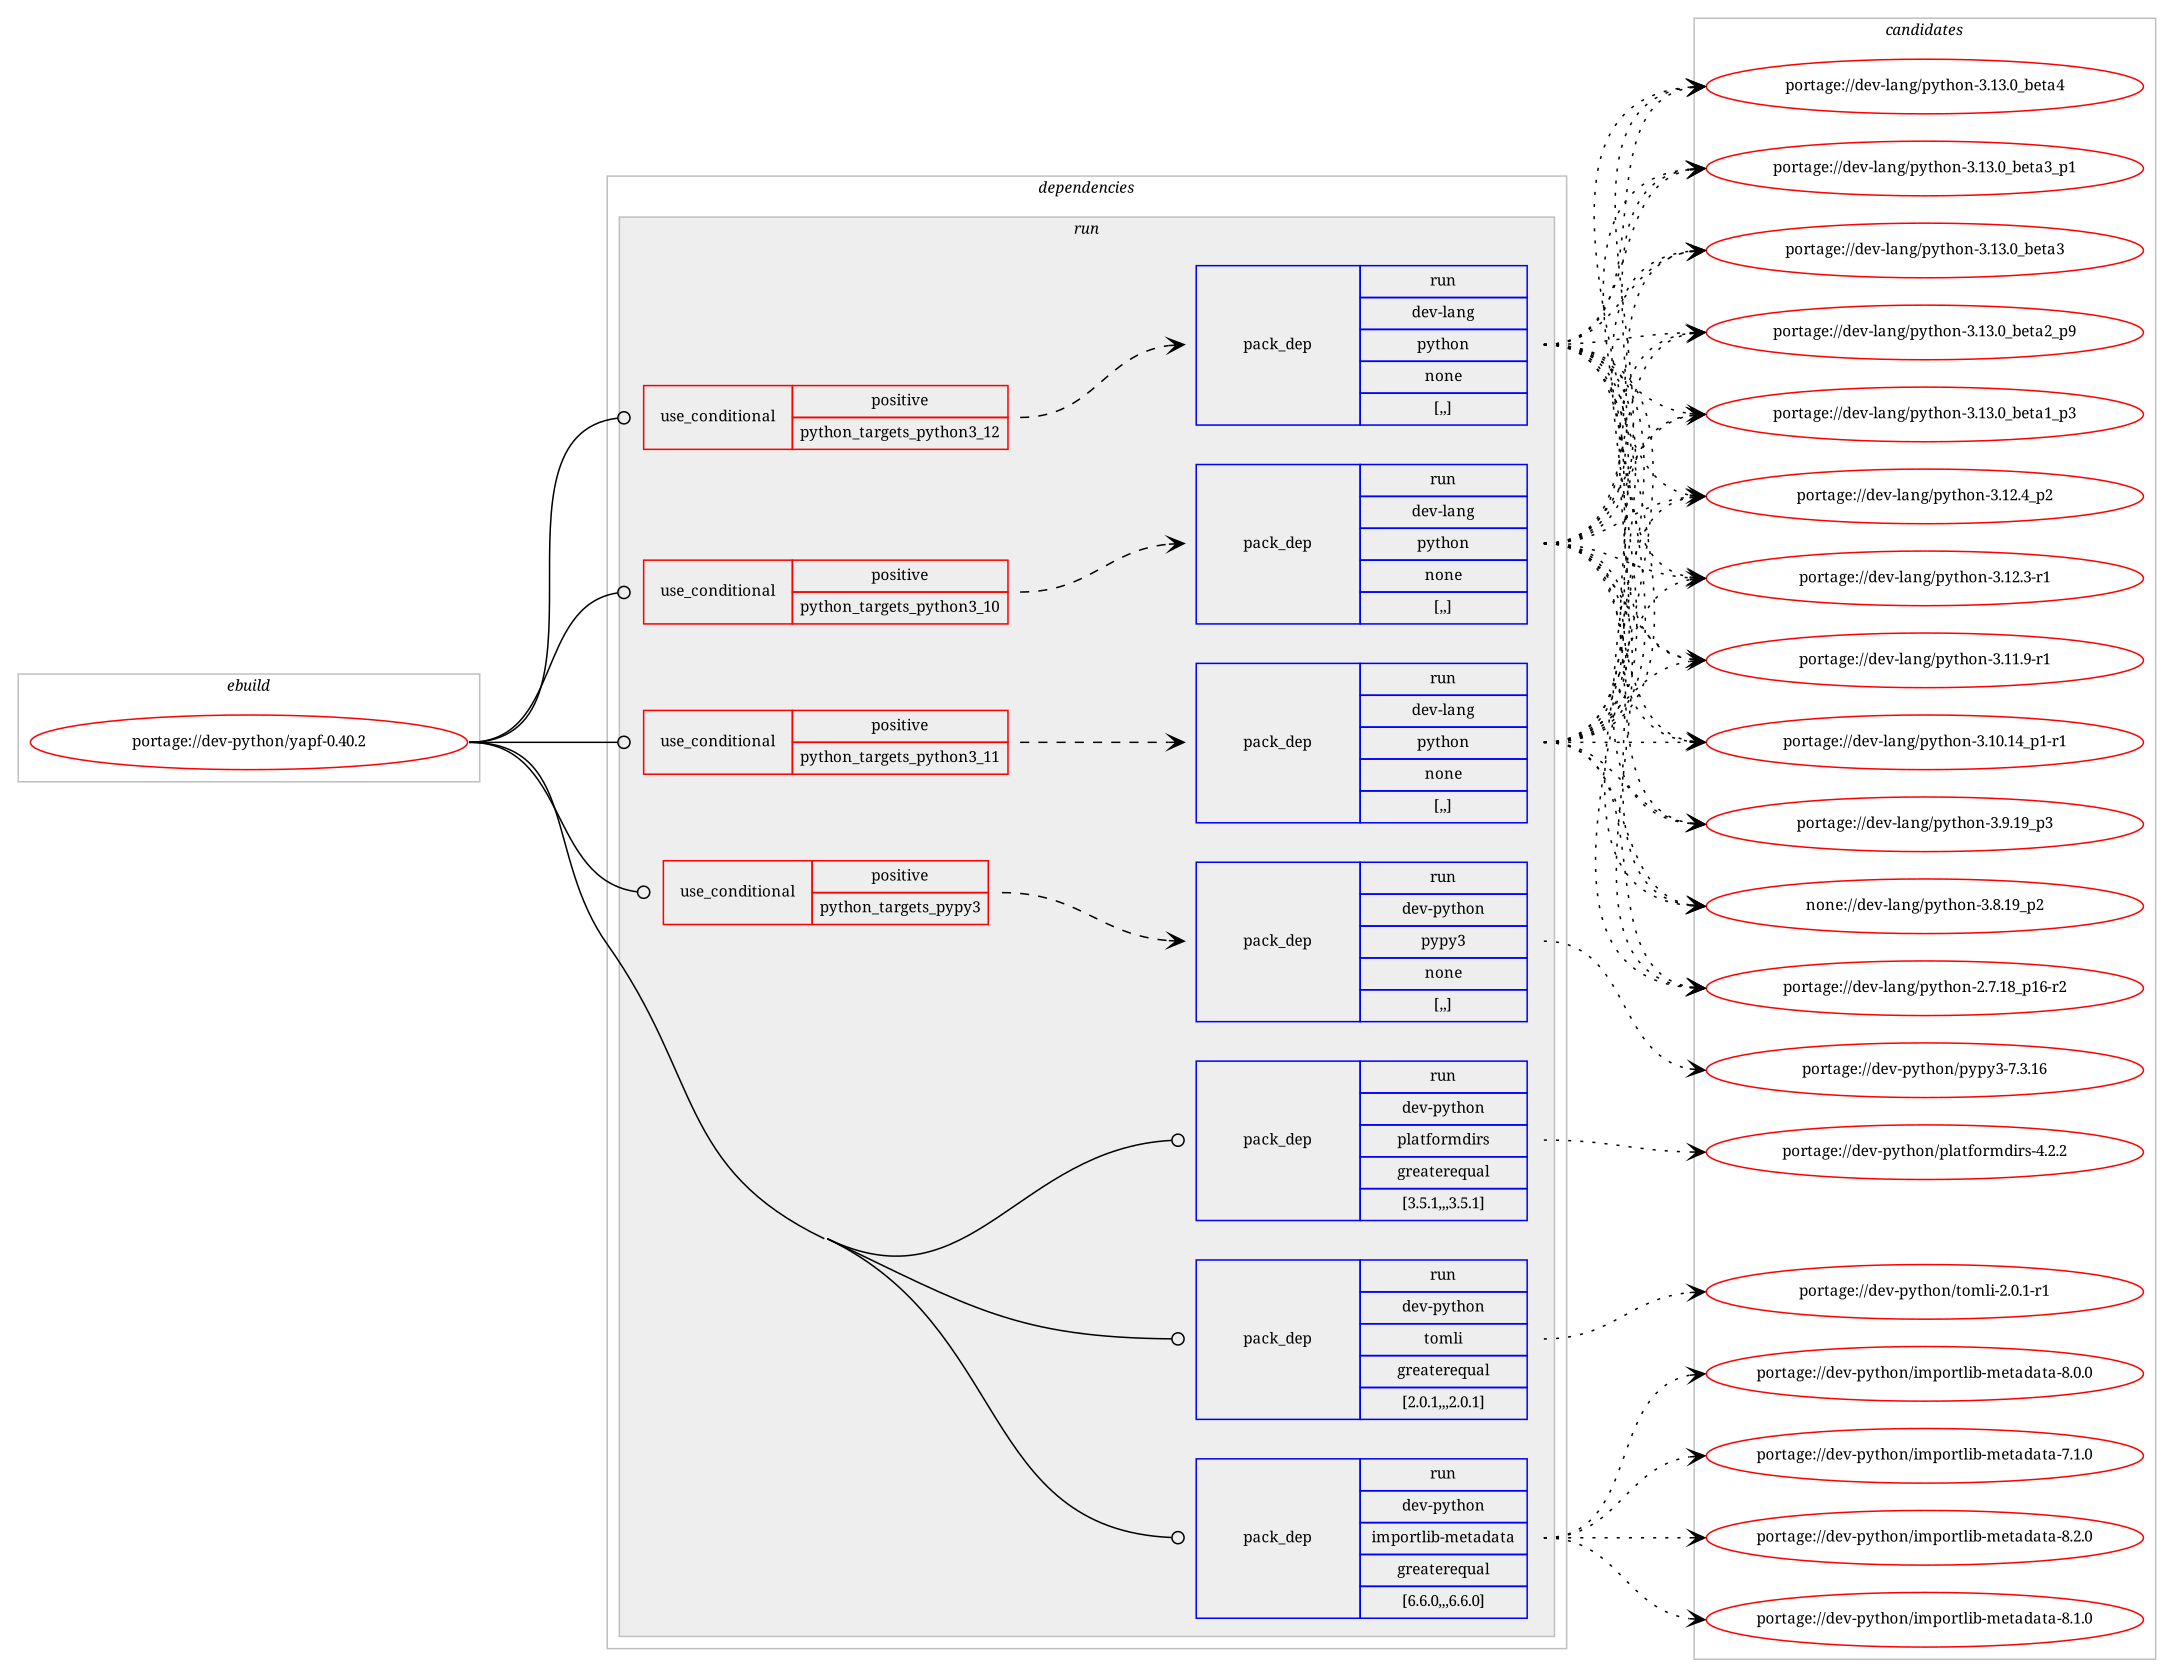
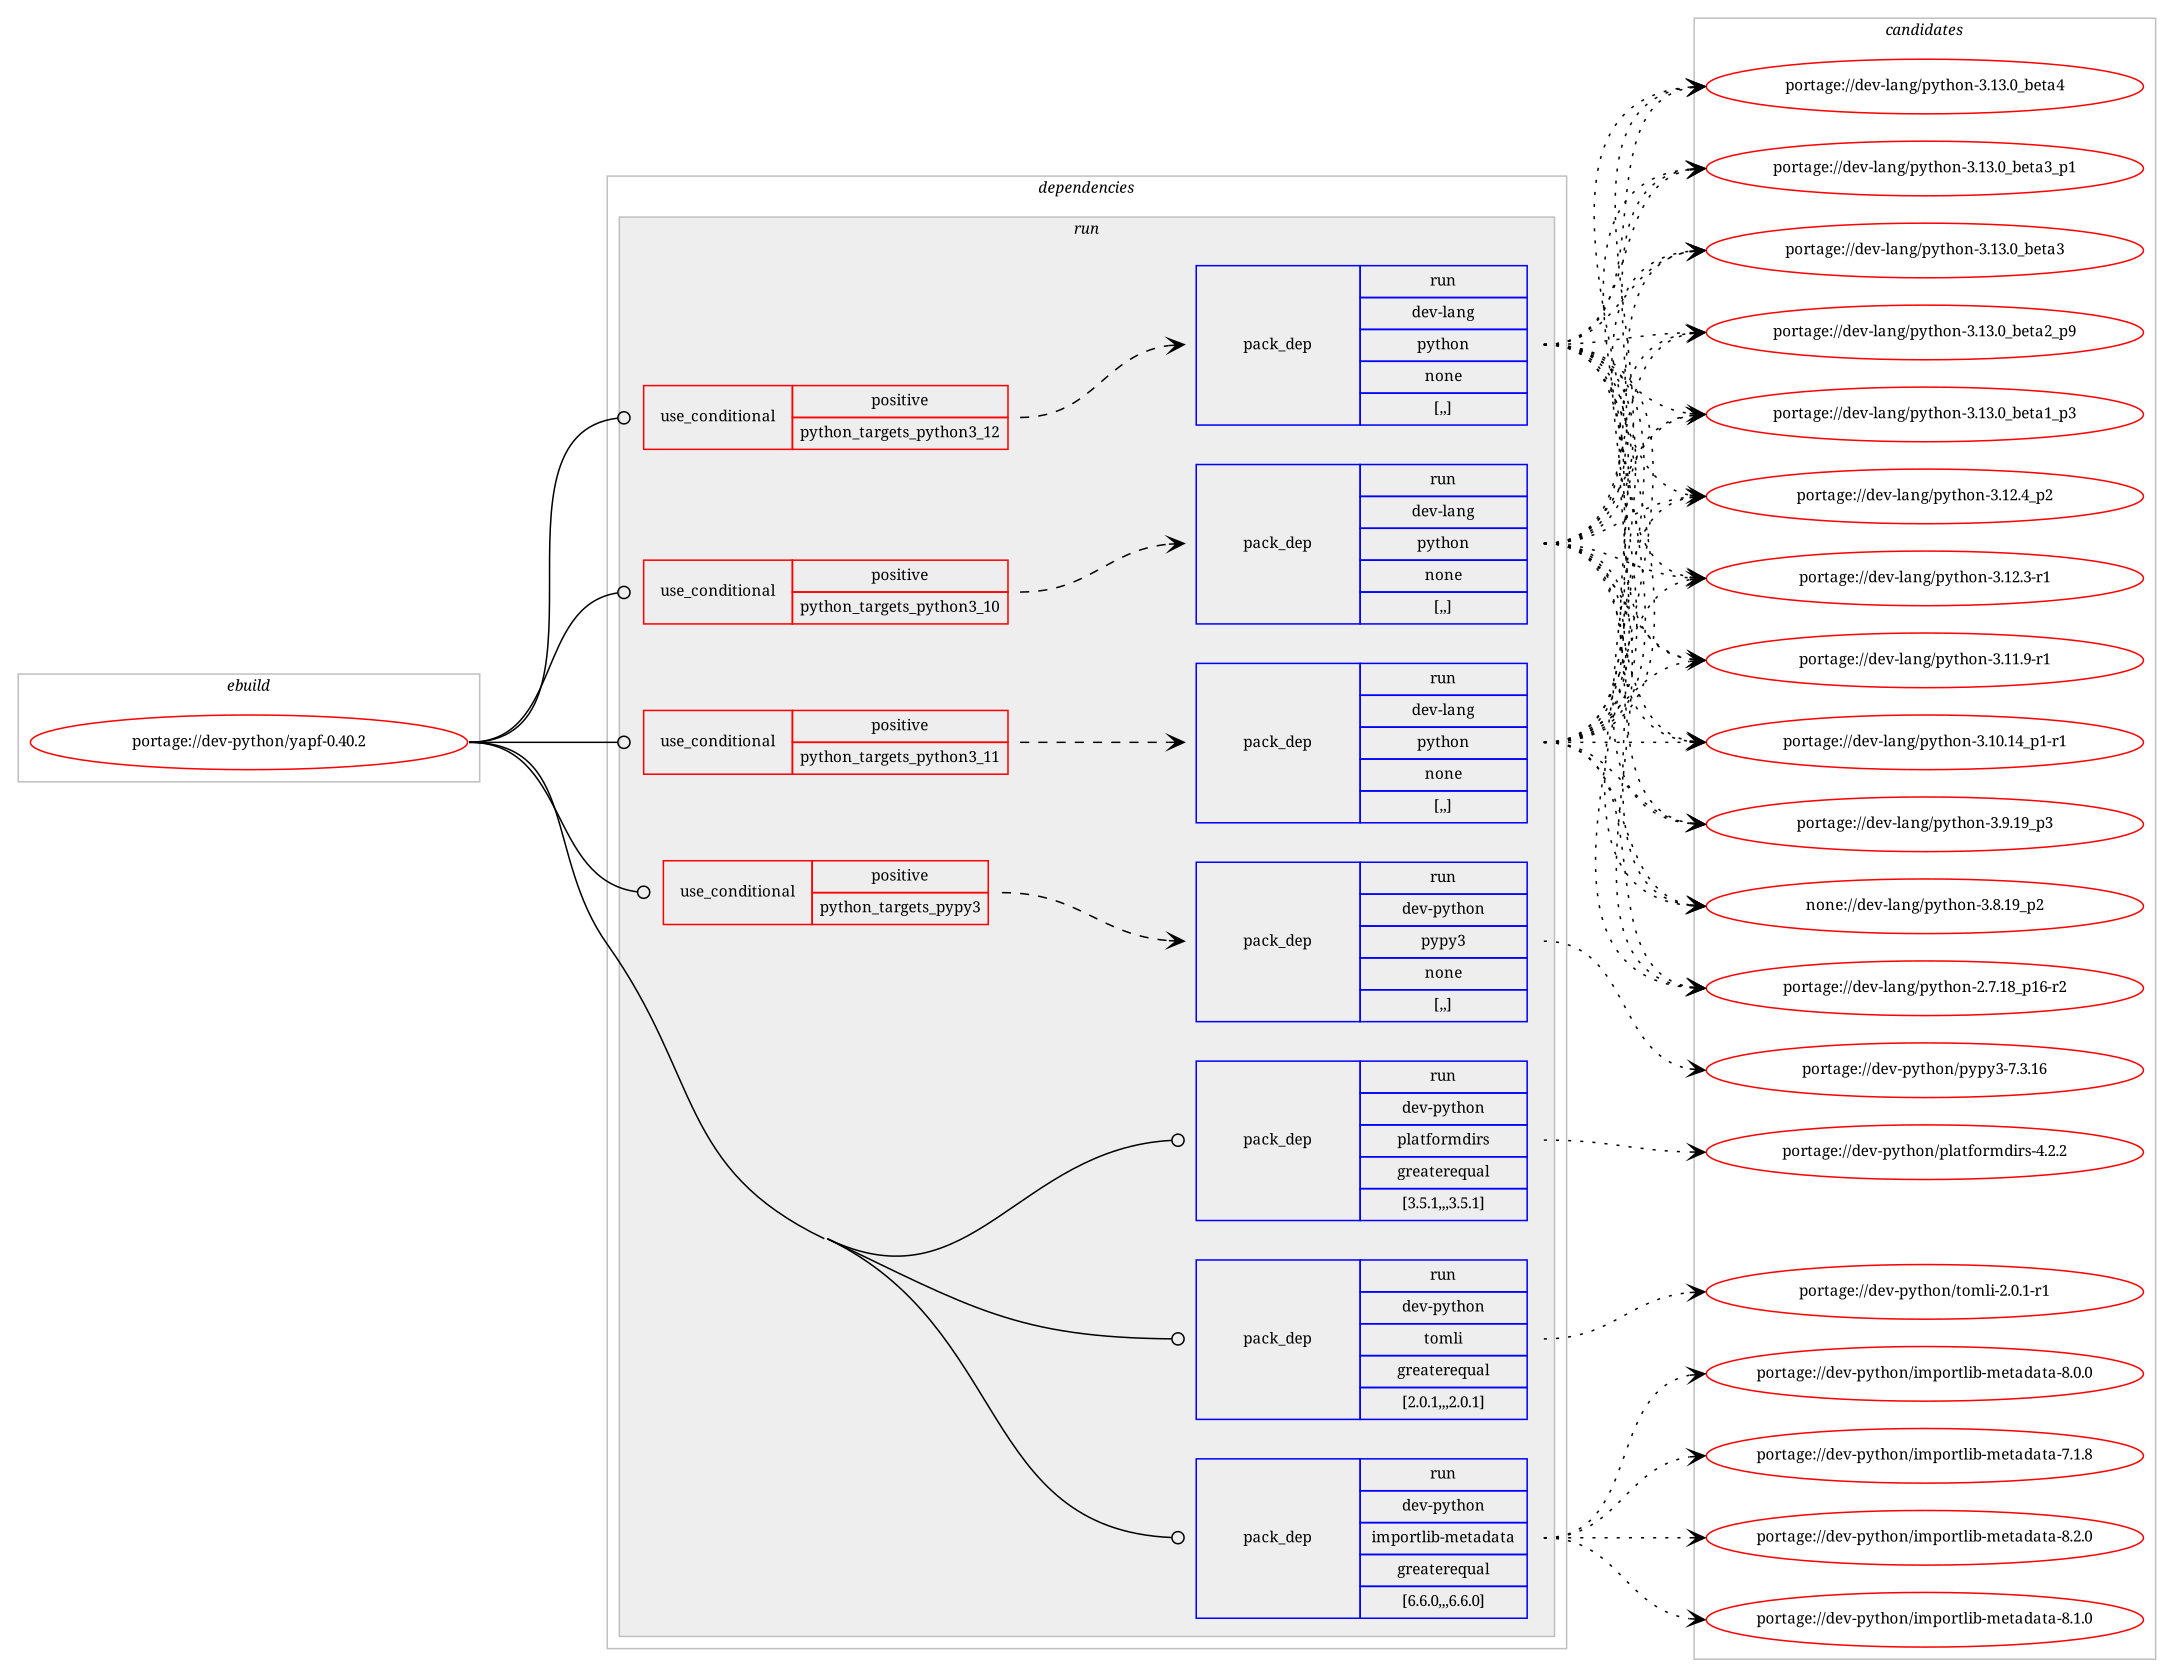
  digraph {
    compound=true
    concentrate=true
    fontname="Noto Serif"
    fontsize=10
    newrank=true
    rankdir=LR
    ranksep=1.5
    node [color=red fontname="Noto Serif" fontsize=10]
    edge [arrowhead=vee fontname="Noto Serif" headport=w style=dotted tailport=e weight=100]
    n1 [label="portage://dev-python/yapf-0.40.2" width=4]
    n2 [color=blue label=<<TABLE BORDER="0" CELLBORDER="1" CELLSPACING="0" CELLPADDING="4" WIDTH="220"><TR><TD ROWSPAN="6" CELLPADDING="30">pack_dep</TD></TR><TR><TD WIDTH="110">run</TD></TR><TR><TD>dev-python</TD></TR><TR><TD>pypy3</TD></TR><TR><TD>none</TD></TR><TR><TD>[,,]</TD></TR></TABLE>> shape=none]
    n3 [label=<<TABLE BORDER="0" CELLBORDER="1" CELLSPACING="0" CELLPADDING="4"><TR><TD ROWSPAN="3" CELLPADDING="10">use_conditional</TD></TR><TR><TD>positive</TD></TR><TR><TD>python_targets_pypy3</TD></TR></TABLE>> shape=none]
    n4 [color=blue label=<<TABLE BORDER="0" CELLBORDER="1" CELLSPACING="0" CELLPADDING="4" WIDTH="220"><TR><TD ROWSPAN="6" CELLPADDING="30">pack_dep</TD></TR><TR><TD WIDTH="110">run</TD></TR><TR><TD>dev-lang</TD></TR><TR><TD>python</TD></TR><TR><TD>none</TD></TR><TR><TD>[,,]</TD></TR></TABLE>> shape=none]
    n5 [label=<<TABLE BORDER="0" CELLBORDER="1" CELLSPACING="0" CELLPADDING="4"><TR><TD ROWSPAN="3" CELLPADDING="10">use_conditional</TD></TR><TR><TD>positive</TD></TR><TR><TD>python_targets_python3_10</TD></TR></TABLE>> shape=none]
    n6 [color=blue label=<<TABLE BORDER="0" CELLBORDER="1" CELLSPACING="0" CELLPADDING="4" WIDTH="220"><TR><TD ROWSPAN="6" CELLPADDING="30">pack_dep</TD></TR><TR><TD WIDTH="110">run</TD></TR><TR><TD>dev-lang</TD></TR><TR><TD>python</TD></TR><TR><TD>none</TD></TR><TR><TD>[,,]</TD></TR></TABLE>> shape=none]
    n7 [label=<<TABLE BORDER="0" CELLBORDER="1" CELLSPACING="0" CELLPADDING="4"><TR><TD ROWSPAN="3" CELLPADDING="10">use_conditional</TD></TR><TR><TD>positive</TD></TR><TR><TD>python_targets_python3_11</TD></TR></TABLE>> shape=none]
    n8 [color=blue label=<<TABLE BORDER="0" CELLBORDER="1" CELLSPACING="0" CELLPADDING="4" WIDTH="220"><TR><TD ROWSPAN="6" CELLPADDING="30">pack_dep</TD></TR><TR><TD WIDTH="110">run</TD></TR><TR><TD>dev-lang</TD></TR><TR><TD>python</TD></TR><TR><TD>none</TD></TR><TR><TD>[,,]</TD></TR></TABLE>> shape=none]
    n9 [label=<<TABLE BORDER="0" CELLBORDER="1" CELLSPACING="0" CELLPADDING="4"><TR><TD ROWSPAN="3" CELLPADDING="10">use_conditional</TD></TR><TR><TD>positive</TD></TR><TR><TD>python_targets_python3_12</TD></TR></TABLE>> shape=none]
    n10 [color=blue label=<<TABLE BORDER="0" CELLBORDER="1" CELLSPACING="0" CELLPADDING="4" WIDTH="220"><TR><TD ROWSPAN="6" CELLPADDING="30">pack_dep</TD></TR><TR><TD WIDTH="110">run</TD></TR><TR><TD>dev-python</TD></TR><TR><TD>importlib-metadata</TD></TR><TR><TD>greaterequal</TD></TR><TR><TD>[6.6.0,,,6.6.0]</TD></TR></TABLE>> shape=none]
    n11 [color=blue label=<<TABLE BORDER="0" CELLBORDER="1" CELLSPACING="0" CELLPADDING="4" WIDTH="220"><TR><TD ROWSPAN="6" CELLPADDING="30">pack_dep</TD></TR><TR><TD WIDTH="110">run</TD></TR><TR><TD>dev-python</TD></TR><TR><TD>platformdirs</TD></TR><TR><TD>greaterequal</TD></TR><TR><TD>[3.5.1,,,3.5.1]</TD></TR></TABLE>> shape=none]
    n12 [color=blue label=<<TABLE BORDER="0" CELLBORDER="1" CELLSPACING="0" CELLPADDING="4" WIDTH="220"><TR><TD ROWSPAN="6" CELLPADDING="30">pack_dep</TD></TR><TR><TD WIDTH="110">run</TD></TR><TR><TD>dev-python</TD></TR><TR><TD>tomli</TD></TR><TR><TD>greaterequal</TD></TR><TR><TD>[2.0.1,,,2.0.1]</TD></TR></TABLE>> shape=none]
    n13 [label="portage://dev-python/pypy3-7.3.16" width=4]
    n14 [label="portage://dev-lang/python-3.13.0_beta4" width=4]
    n15 [label="portage://dev-lang/python-3.13.0_beta3_p1" width=4]
    n16 [label="portage://dev-lang/python-3.13.0_beta3" width=4]
    n17 [label="portage://dev-lang/python-3.13.0_beta2_p9" width=4]
    n18 [label="portage://dev-lang/python-3.13.0_beta1_p3" width=4]
    n19 [label="portage://dev-lang/python-3.12.4_p2" width=4]
    n20 [label="portage://dev-lang/python-3.12.3-r1" width=4]
    n21 [label="portage://dev-lang/python-3.11.9-r1" width=4]
    n22 [label="portage://dev-lang/python-3.10.14_p1-r1" width=4]
    n23 [label="portage://dev-lang/python-3.9.19_p3" width=4]
    n24 [label="none://dev-lang/python-3.8.19_p2" width=4]
    n25 [label="portage://dev-lang/python-2.7.18_p16-r2" width=4]
    n26 [label="portage://dev-python/importlib-metadata-8.2.0" width=4]
    n27 [label="portage://dev-python/importlib-metadata-8.1.0" width=4]
    n28 [label="portage://dev-python/importlib-metadata-8.0.0" width=4]
-   n29 [label="portage://dev-python/importlib-metadata-7.1.0" width=4]
+   n29 [label="portage://dev-python/importlib-metadata-7.1.8" width=4]
    n30 [label="portage://dev-python/platformdirs-4.2.2" width=4]
    n31 [label="portage://dev-python/tomli-2.0.1-r1" width=4]
    subgraph cluster_1 {
      color=gray
      label=<<i>ebuild</i>>
      n1
    }
    subgraph cluster_2 {
      color=gray
      label=<<i>dependencies</i>>
      subgraph cluster_3 {
        color=gray
        fillcolor="#eeeeee"
        label=<<i>compile</i>>
        style=filled
      }
      subgraph cluster_4 {
        color=gray
        fillcolor="#eeeeee"
        label=<<i>compile and run</i>>
        style=filled
      }
      subgraph cluster_5 {
        color=gray
        fillcolor="#eeeeee"
        label=<<i>run</i>>
        style=filled
        subgraph sub_6 {
          color=gray
          fillcolor="#eeeeee"
          label=<<i>run</i>>
          style=filled
          n3
          subgraph sub_7 {
            color=gray
            fillcolor="#eeeeee"
            label=<<i>run</i>>
            style=filled
            n2
          }
        }
        subgraph sub_8 {
          color=gray
          fillcolor="#eeeeee"
          label=<<i>run</i>>
          style=filled
          n5
          subgraph sub_9 {
            color=gray
            fillcolor="#eeeeee"
            label=<<i>run</i>>
            style=filled
            n4
          }
        }
        subgraph sub_10 {
          color=gray
          fillcolor="#eeeeee"
          label=<<i>run</i>>
          style=filled
          n7
          subgraph sub_11 {
            color=gray
            fillcolor="#eeeeee"
            label=<<i>run</i>>
            style=filled
            n6
          }
        }
        subgraph sub_12 {
          color=gray
          fillcolor="#eeeeee"
          label=<<i>run</i>>
          style=filled
          n9
          subgraph sub_13 {
            color=gray
            fillcolor="#eeeeee"
            label=<<i>run</i>>
            style=filled
            n8
          }
        }
        subgraph sub_14 {
          color=gray
          fillcolor="#eeeeee"
          label=<<i>run</i>>
          style=filled
          n10
        }
        subgraph sub_15 {
          color=gray
          fillcolor="#eeeeee"
          label=<<i>run</i>>
          style=filled
          n11
        }
        subgraph sub_16 {
          color=gray
          fillcolor="#eeeeee"
          label=<<i>run</i>>
          style=filled
          n12
        }
      }
    }
    subgraph cluster_17 {
      color=gray
      label=<<i>candidates</i>>
      rank=same
      subgraph sub_18 {
        color=black
        label=<<i>candidates</i>>
        nodesep=1
        rank=same
        n13
      }
      subgraph sub_19 {
        color=black
        label=<<i>candidates</i>>
        nodesep=1
        rank=same
        n14
        n15
        n16
        n17
        n18
        n19
        n20
        n21
        n22
        n23
        n24
        n25
      }
      subgraph sub_20 {
        color=black
        label=<<i>candidates</i>>
        nodesep=1
        rank=same
        n14
        n15
        n16
        n17
        n18
        n19
        n20
        n21
        n22
        n23
        n24
        n25
      }
      subgraph sub_21 {
        color=black
        label=<<i>candidates</i>>
        nodesep=1
        rank=same
        n14
        n15
        n16
        n17
        n18
        n19
        n20
        n21
        n22
        n23
        n24
        n25
      }
      subgraph sub_22 {
        color=black
        label=<<i>candidates</i>>
        nodesep=1
        rank=same
        n26
        n27
        n28
        n29
      }
      subgraph sub_23 {
        color=black
        label=<<i>candidates</i>>
        nodesep=1
        rank=same
        n30
      }
      subgraph sub_24 {
        color=black
        label=<<i>candidates</i>>
        nodesep=1
        rank=same
        n31
      }
    }
    n1 -> n3 [arrowhead=odot style=solid weight=20]
    n1 -> n5 [arrowhead=odot style=solid weight=20]
    n1 -> n7 [arrowhead=odot style=solid weight=20]
    n1 -> n9 [arrowhead=odot style=solid weight=20]
    n1 -> n10 [arrowhead=odot style=solid weight=20]
    n1 -> n11 [arrowhead=odot style=solid weight=20]
    n1 -> n12 [arrowhead=odot style=solid weight=20]
    n2 -> n13
    n3 -> n2 [style=dashed weight=20]
    n4 -> n14
    n4 -> n15
    n4 -> n16
    n4 -> n17
    n4 -> n18
    n4 -> n19
    n4 -> n20
    n4 -> n21
    n4 -> n22
    n4 -> n23
    n4 -> n24
    n4 -> n25
    n5 -> n4 [style=dashed weight=20]
    n6 -> n14
    n6 -> n15
    n6 -> n16
    n6 -> n17
    n6 -> n18
    n6 -> n19
    n6 -> n20
    n6 -> n21
    n6 -> n22
    n6 -> n23
    n6 -> n24
    n6 -> n25
    n7 -> n6 [style=dashed weight=20]
    n8 -> n14
    n8 -> n15
    n8 -> n16
    n8 -> n17
    n8 -> n18
    n8 -> n19
    n8 -> n20
    n8 -> n21
    n8 -> n22
    n8 -> n23
    n8 -> n24
    n8 -> n25
    n9 -> n8 [style=dashed weight=20]
    n10 -> n26
    n10 -> n27
    n10 -> n28
    n10 -> n29
    n11 -> n30
    n12 -> n31
  }
